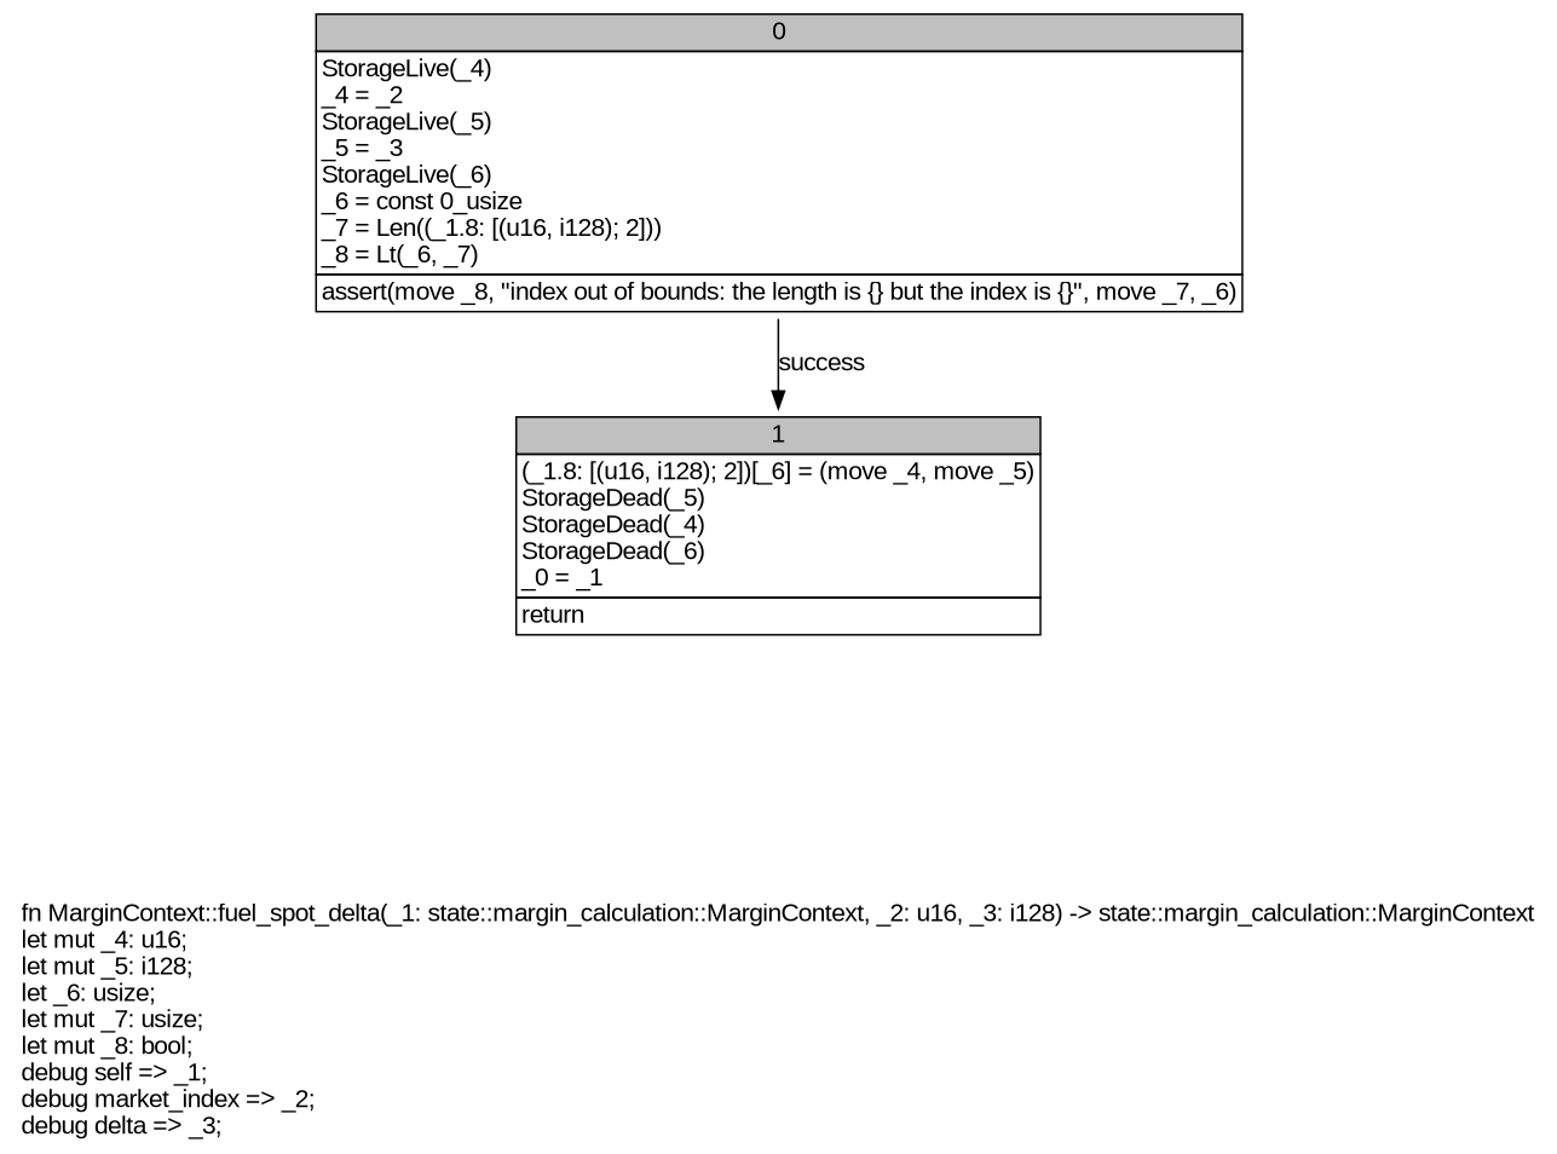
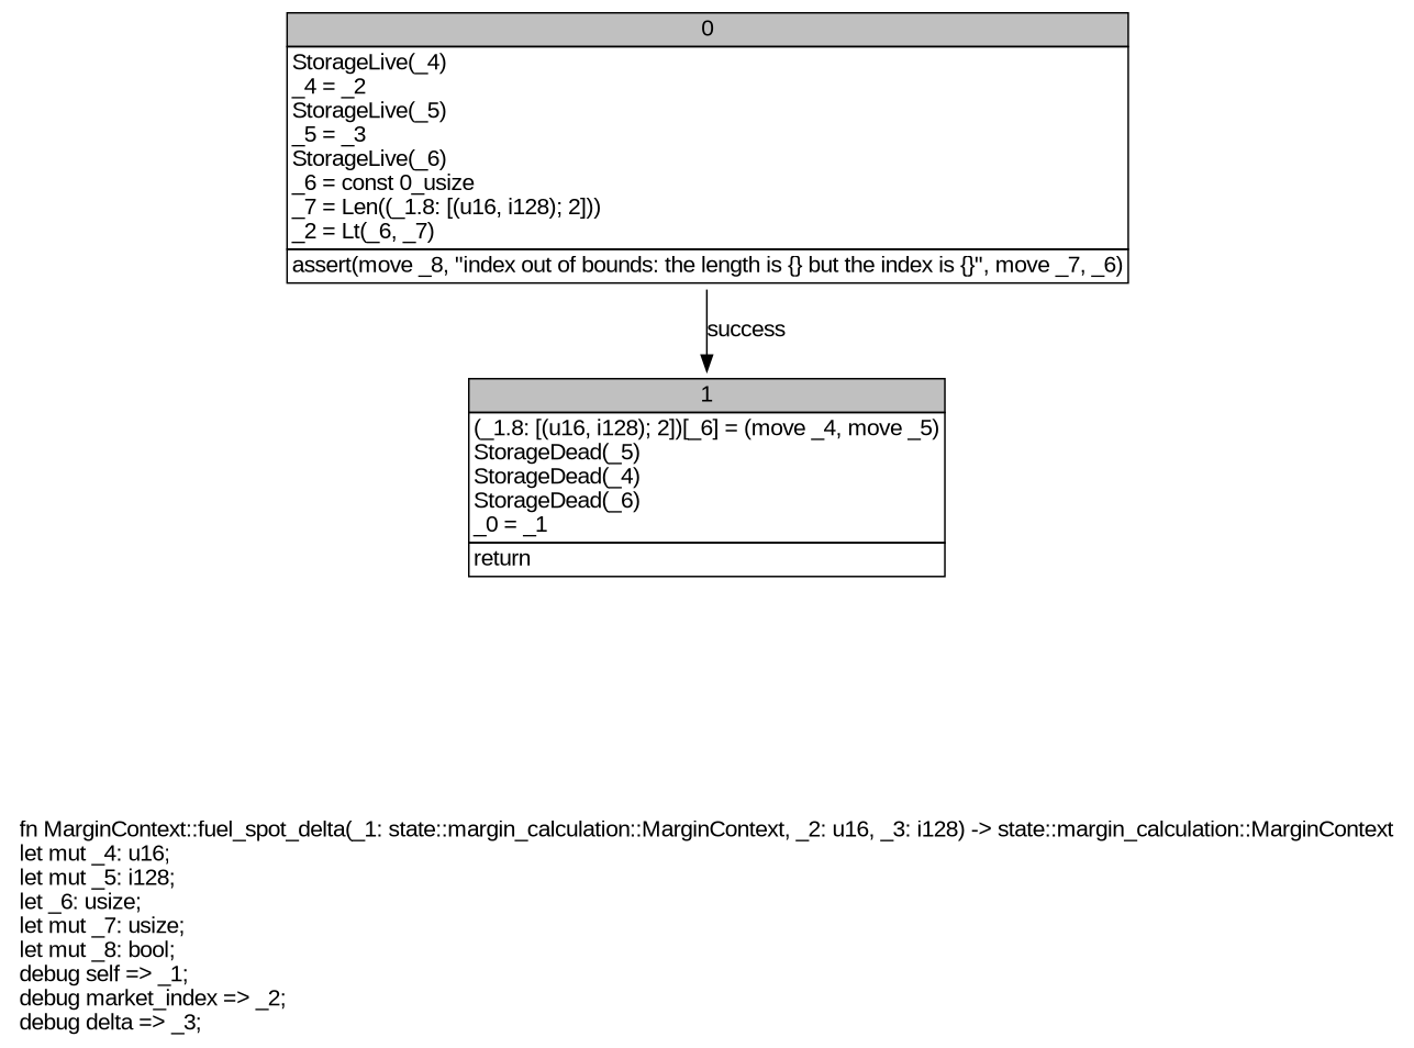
  digraph {
    fontname="Liberation Sans"
    label=<fn MarginContext::fuel_spot_delta(_1: state::margin_calculation::MarginContext, _2: u16, _3: i128) -&gt; state::margin_calculation::MarginContext<br align="left"/>let mut _4: u16;<br align="left"/>let mut _5: i128;<br align="left"/>let _6: usize;<br align="left"/>let mut _7: usize;<br align="left"/>let mut _8: bool;<br align="left"/>debug self =&gt; _1;<br align="left"/>debug market_index =&gt; _2;<br align="left"/>debug delta =&gt; _3;<br align="left"/>>
    node [fontname="Liberation Sans" shape=none]
-   n1 [label=<<table border="0" cellborder="1" cellspacing="0"><tr><td bgcolor="gray" align="center" colspan="1">0</td></tr><tr><td align="left" balign="left">StorageLive(_4)<br/>_4 = _2<br/>StorageLive(_5)<br/>_5 = _3<br/>StorageLive(_6)<br/>_6 = const 0_usize<br/>_7 = Len((_1.8: [(u16, i128); 2]))<br/>_8 = Lt(_6, _7)<br/></td></tr><tr><td align="left">assert(move _8, &quot;index out of bounds: the length is {} but the index is {}&quot;, move _7, _6)</td></tr></table>>]
+   n1 [label=<<table border="0" cellborder="1" cellspacing="0"><tr><td bgcolor="gray" align="center" colspan="1">0</td></tr><tr><td align="left" balign="left">StorageLive(_4)<br/>_4 = _2<br/>StorageLive(_5)<br/>_5 = _3<br/>StorageLive(_6)<br/>_6 = const 0_usize<br/>_7 = Len((_1.8: [(u16, i128); 2]))<br/>_2 = Lt(_6, _7)<br/></td></tr><tr><td align="left">assert(move _8, &quot;index out of bounds: the length is {} but the index is {}&quot;, move _7, _6)</td></tr></table>>]
    n2 [label=<<table border="0" cellborder="1" cellspacing="0"><tr><td bgcolor="gray" align="center" colspan="1">1</td></tr><tr><td align="left" balign="left">(_1.8: [(u16, i128); 2])[_6] = (move _4, move _5)<br/>StorageDead(_5)<br/>StorageDead(_4)<br/>StorageDead(_6)<br/>_0 = _1<br/></td></tr><tr><td align="left">return</td></tr></table>>]
    n1 -> n2 [fontname="Liberation Sans" label=success]
  }
